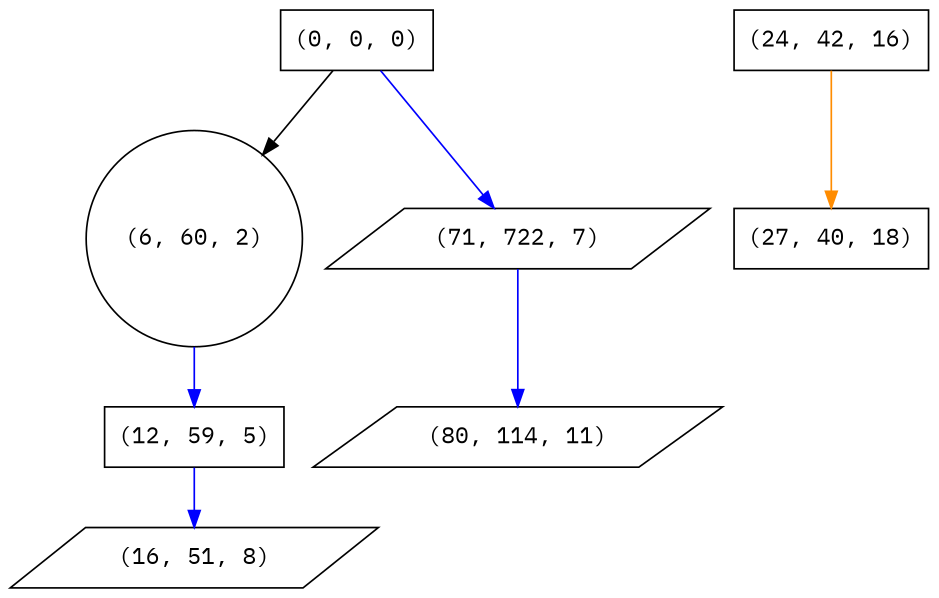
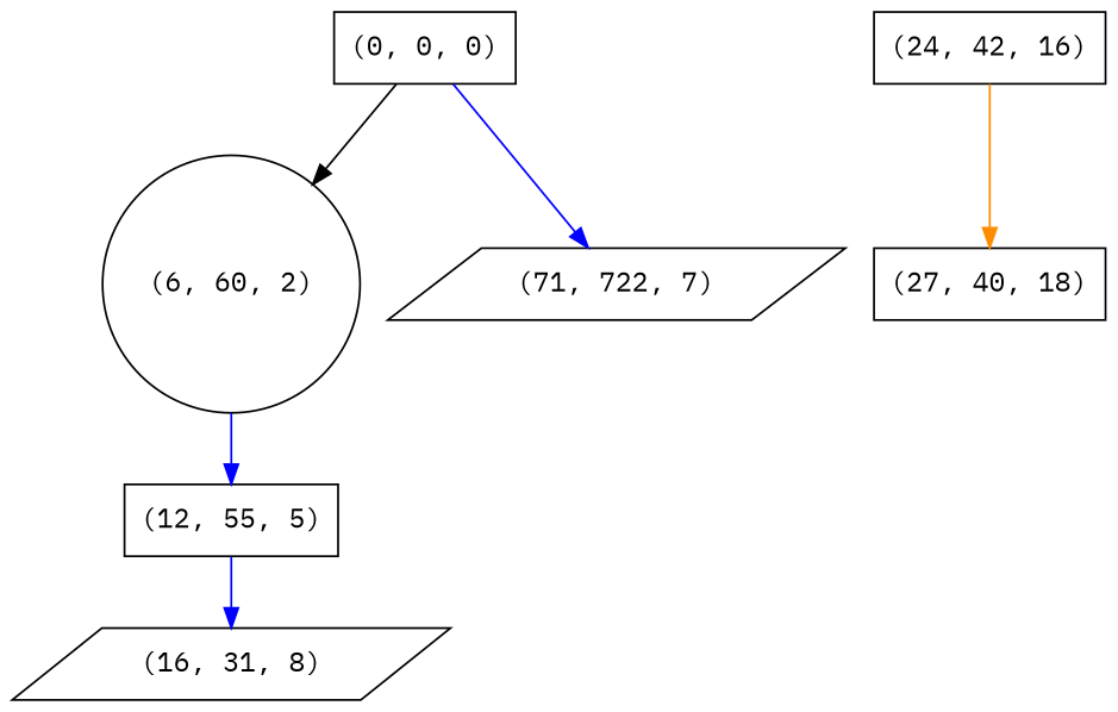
  digraph {
    fontname="IBM Plex Mono"
    node [fontname="IBM Plex Mono" shape=box]
    edge [color=blue fontname="IBM Plex Mono"]
    "(6, 60, 2)" [shape=circle]
    "(0, 0, 0)"
    n3 [label="(71, 722, 7)" shape=parallelogram]
-   "(12, 55, 5)" [label="(12, 59, 5)"]
-   "(80, 114, 11)" [shape=parallelogram]
-   "(16, 51, 8)" [shape=parallelogram]
+   "(12, 55, 5)"
+   "(16, 51, 8)" [shape=parallelogram label="(16, 31, 8)"]
    "(24, 42, 16)"
    "(27, 40, 18)"
    "(6, 60, 2)" -> "(12, 55, 5)"
    "(0, 0, 0)" -> "(6, 60, 2)" [color=black]
    "(0, 0, 0)" -> n3
-   n3 -> "(80, 114, 11)"
    "(12, 55, 5)" -> "(16, 51, 8)"
    "(24, 42, 16)" -> "(27, 40, 18)" [color=darkorange]
  }
